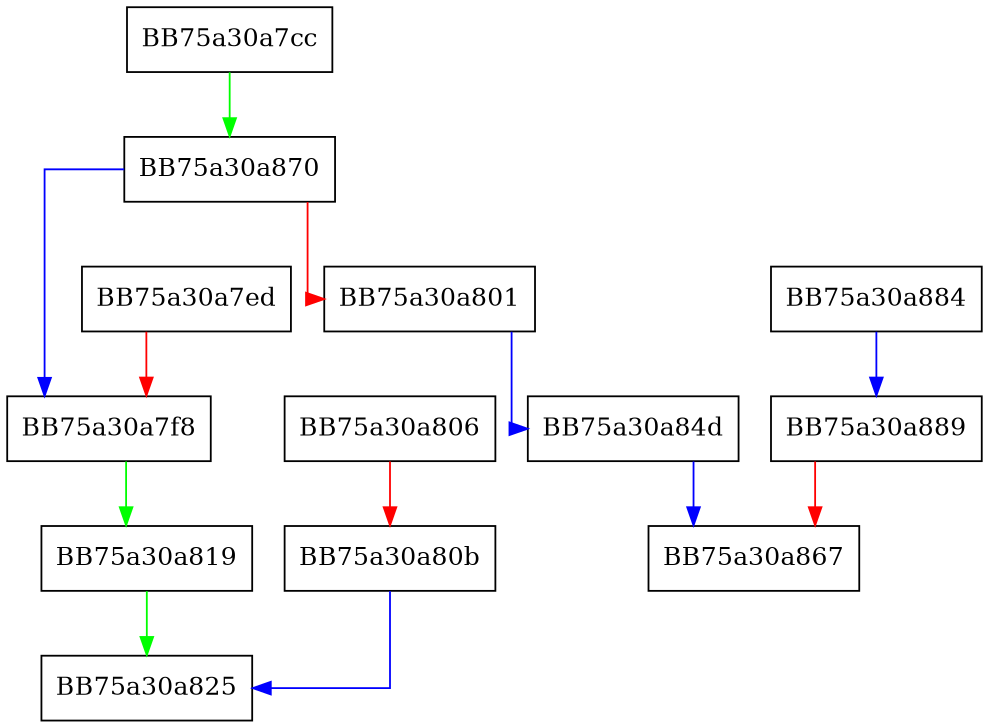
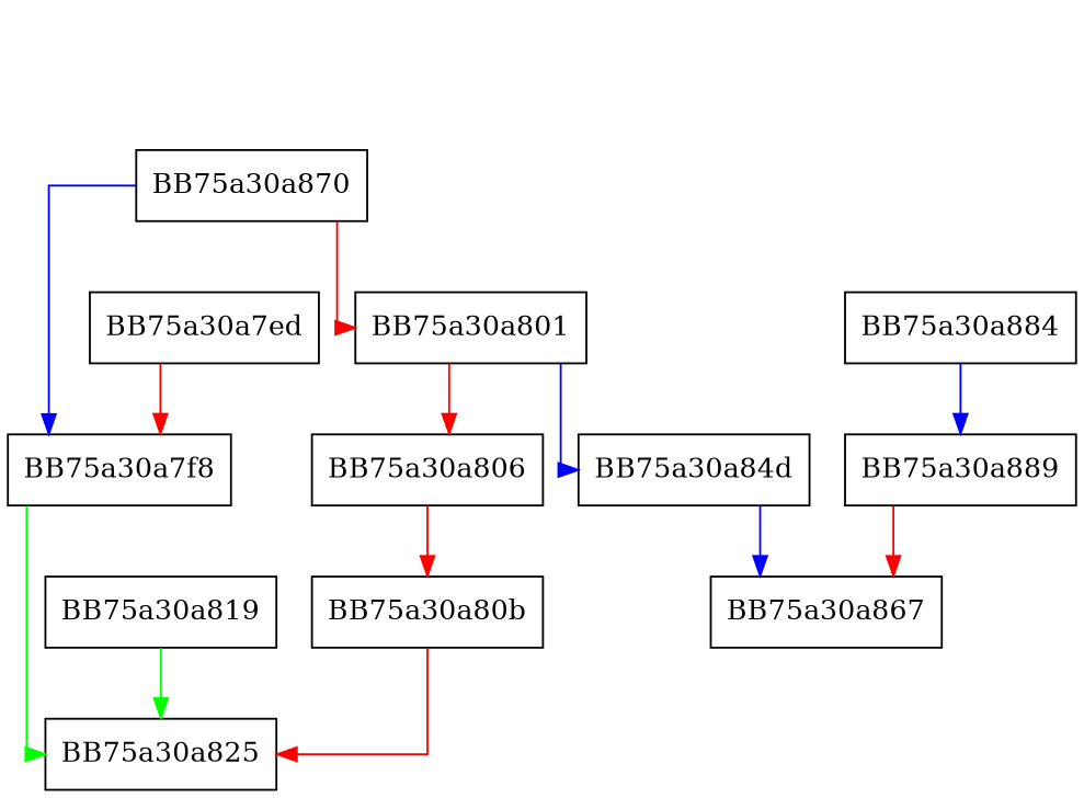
  digraph {
    splines=ortho
    node [shape=box]
    edge [color=blue]
-   BB75a30a7cc
    BB75a30a870
    BB75a30a7f8
    BB75a30a801
    BB75a30a7ed
    BB75a30a819
    BB75a30a825
    BB75a30a84d
    BB75a30a806
    BB75a30a867
    BB75a30a80b
    BB75a30a884
    BB75a30a889
-   BB75a30a7cc -> BB75a30a870 [color=green]
    BB75a30a870 -> BB75a30a7f8
    BB75a30a870 -> BB75a30a801 [color=red]
-   BB75a30a7f8 -> BB75a30a819 [color=green]
+   BB75a30a7f8 -> BB75a30a825 [color=green]
    BB75a30a801 -> BB75a30a84d
+   BB75a30a801 -> BB75a30a806 [color=red]
    BB75a30a7ed -> BB75a30a7f8 [color=red]
    BB75a30a819 -> BB75a30a825 [color=green]
    BB75a30a84d -> BB75a30a867
    BB75a30a806 -> BB75a30a80b [color=red]
-   BB75a30a80b -> BB75a30a825
+   BB75a30a80b -> BB75a30a825 [color=red]
    BB75a30a884 -> BB75a30a889
    BB75a30a889 -> BB75a30a867 [color=red]
  }
